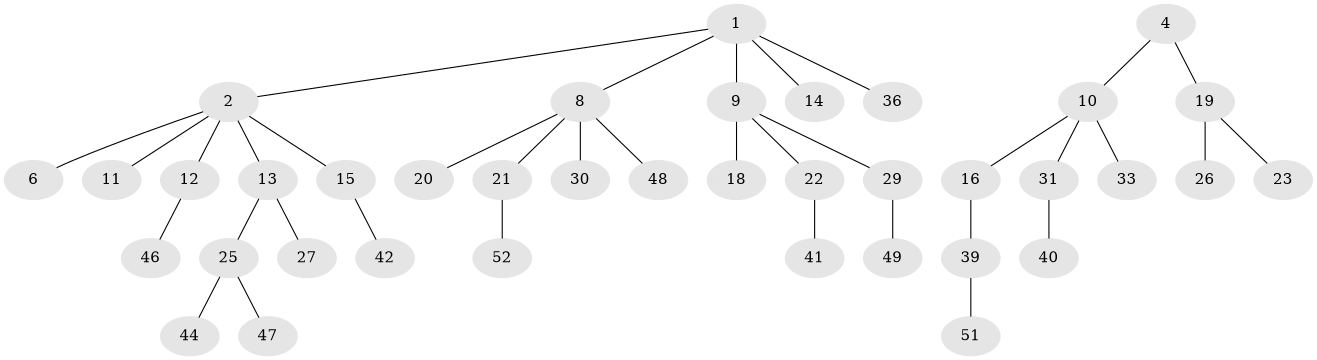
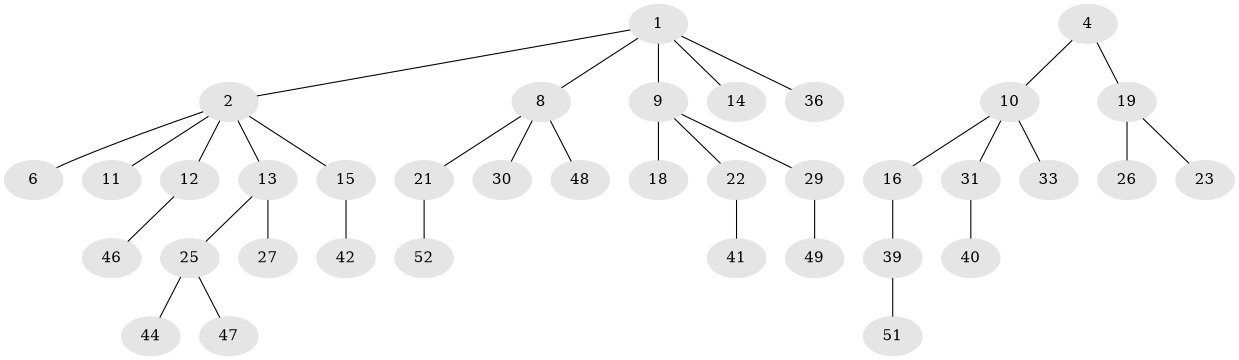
  graph {
    node [color=gray90 style=filled]
    1 [super="+3"]
    2 [super="+5"]
    8 [super="+17"]
    9 [super="+24"]
    14 [super="+28"]
    36 [super="+53"]
    6
    11 [super="+55"]
    12
    13 [super="+38"]
    15
-   20
    21 [super="+43"]
    30
    48
    18
    22
    29 [super="+34"]
    4 [super="+7"]
    10
    19
    46
    25 [super="+32"]
    27
    42
    16 [super="+54"]
    31 [super="+35"]
    33 [super="+37"]
    26
    23
    52
    41
    49
    39 [super="+50"]
    40 [super="+45"]
    44
    47
    51
    1 -- 2
    1 -- 8
    1 -- 9
    1 -- 14
    1 -- 36
    2 -- 6
    2 -- 11
    2 -- 12
    2 -- 13
    2 -- 15
-   8 -- 20
    8 -- 21
    8 -- 30
    8 -- 48
    9 -- 18
    9 -- 22
    9 -- 29
    12 -- 46
    13 -- 25
    13 -- 27
    15 -- 42
    21 -- 52
    22 -- 41
    29 -- 49
    4 -- 10
    4 -- 19
    10 -- 16
    10 -- 31
    10 -- 33
    19 -- 26
    19 -- 23
    25 -- 44
    25 -- 47
    16 -- 39
    31 -- 40
    39 -- 51
  }
